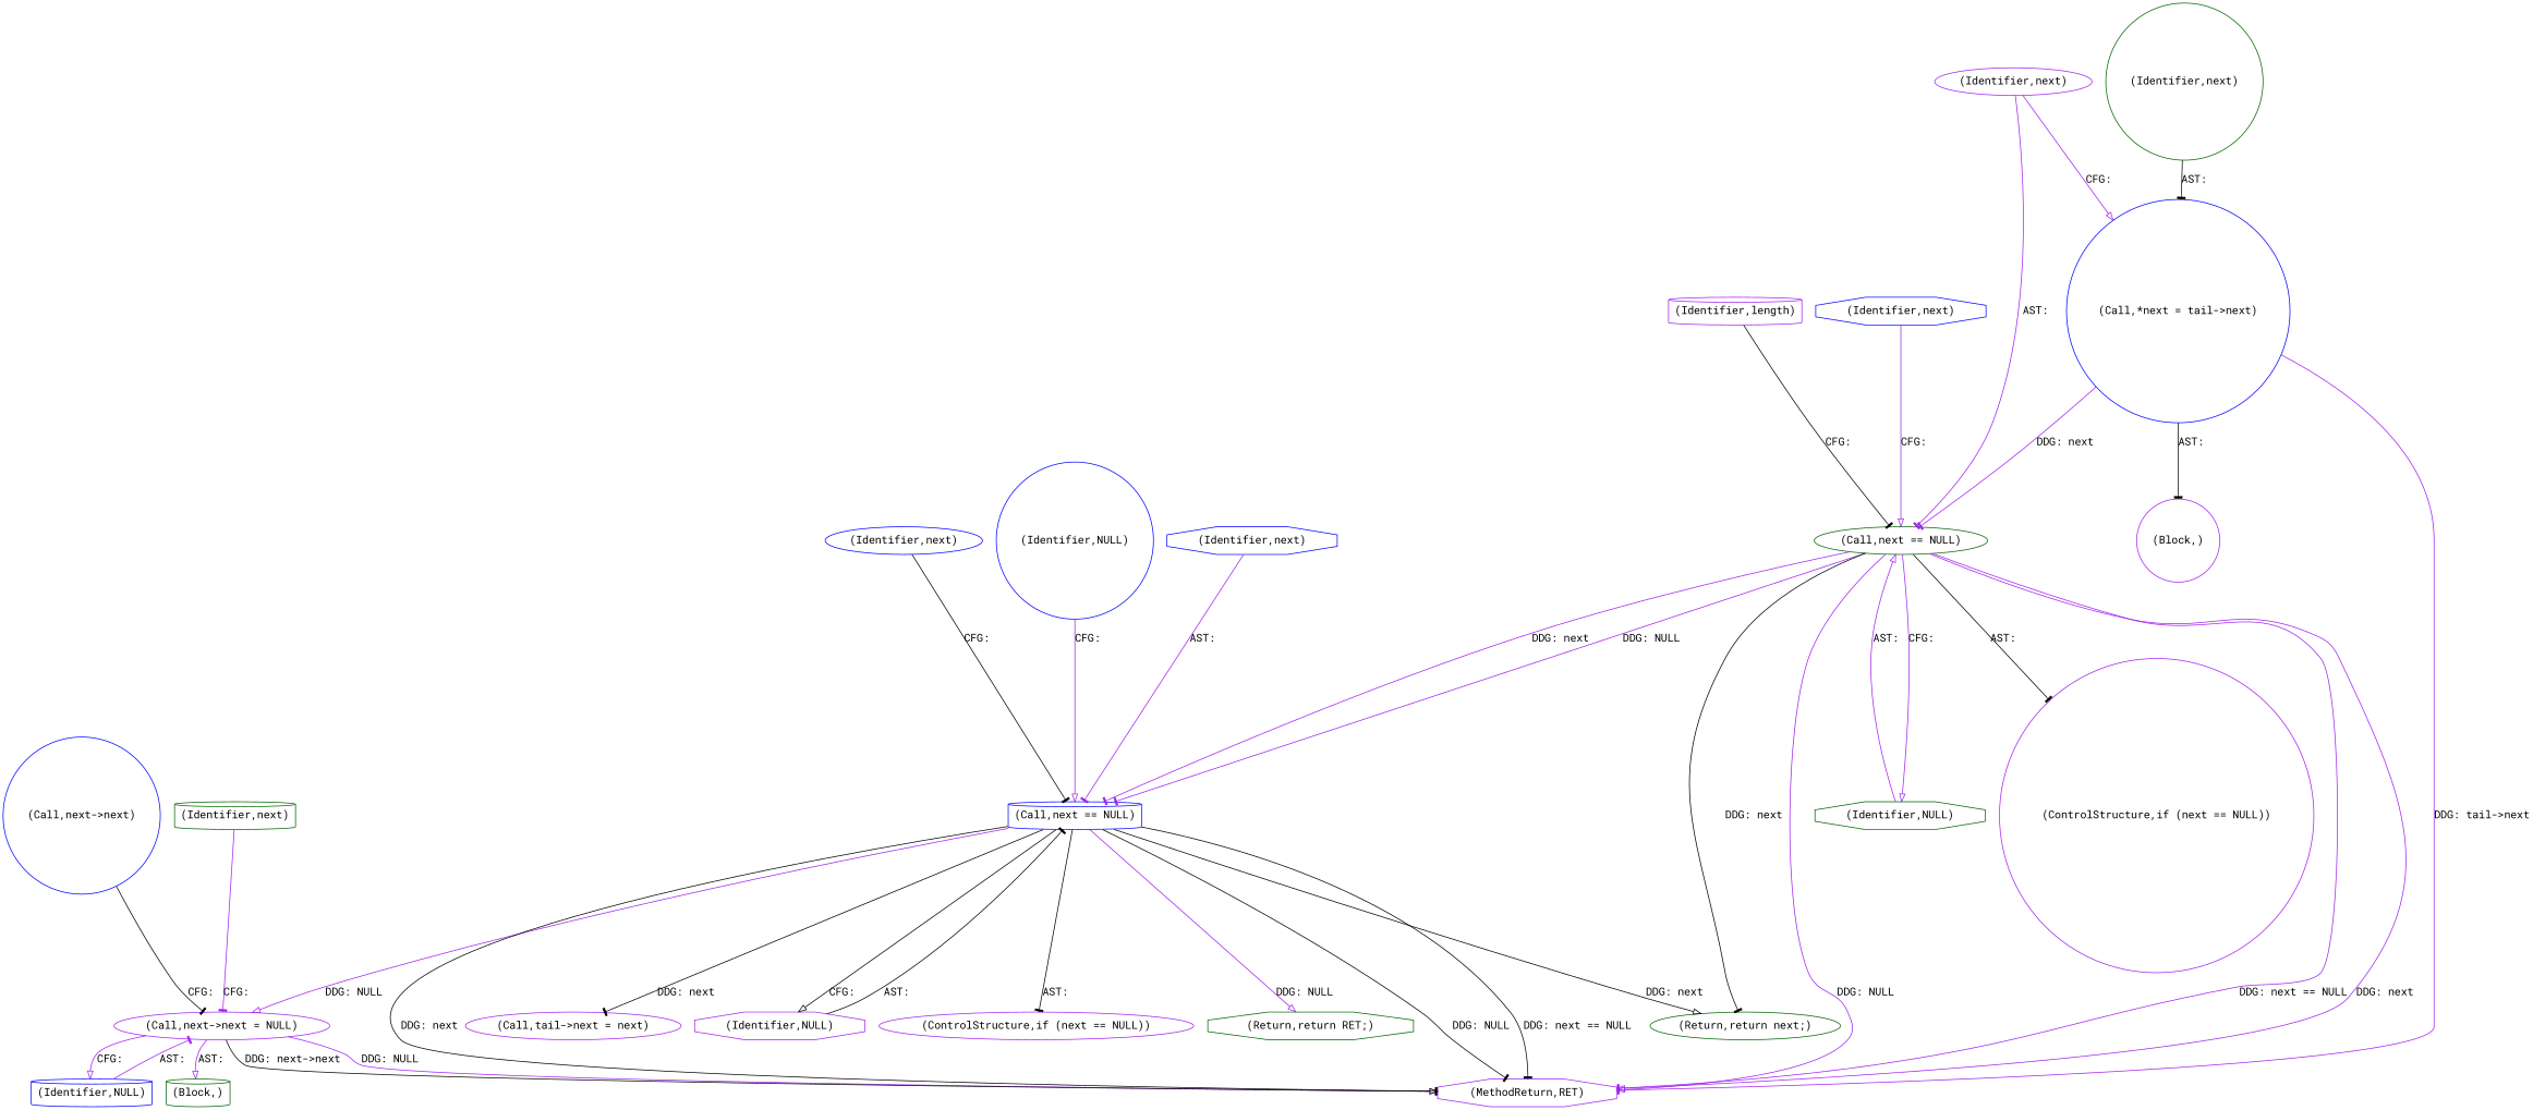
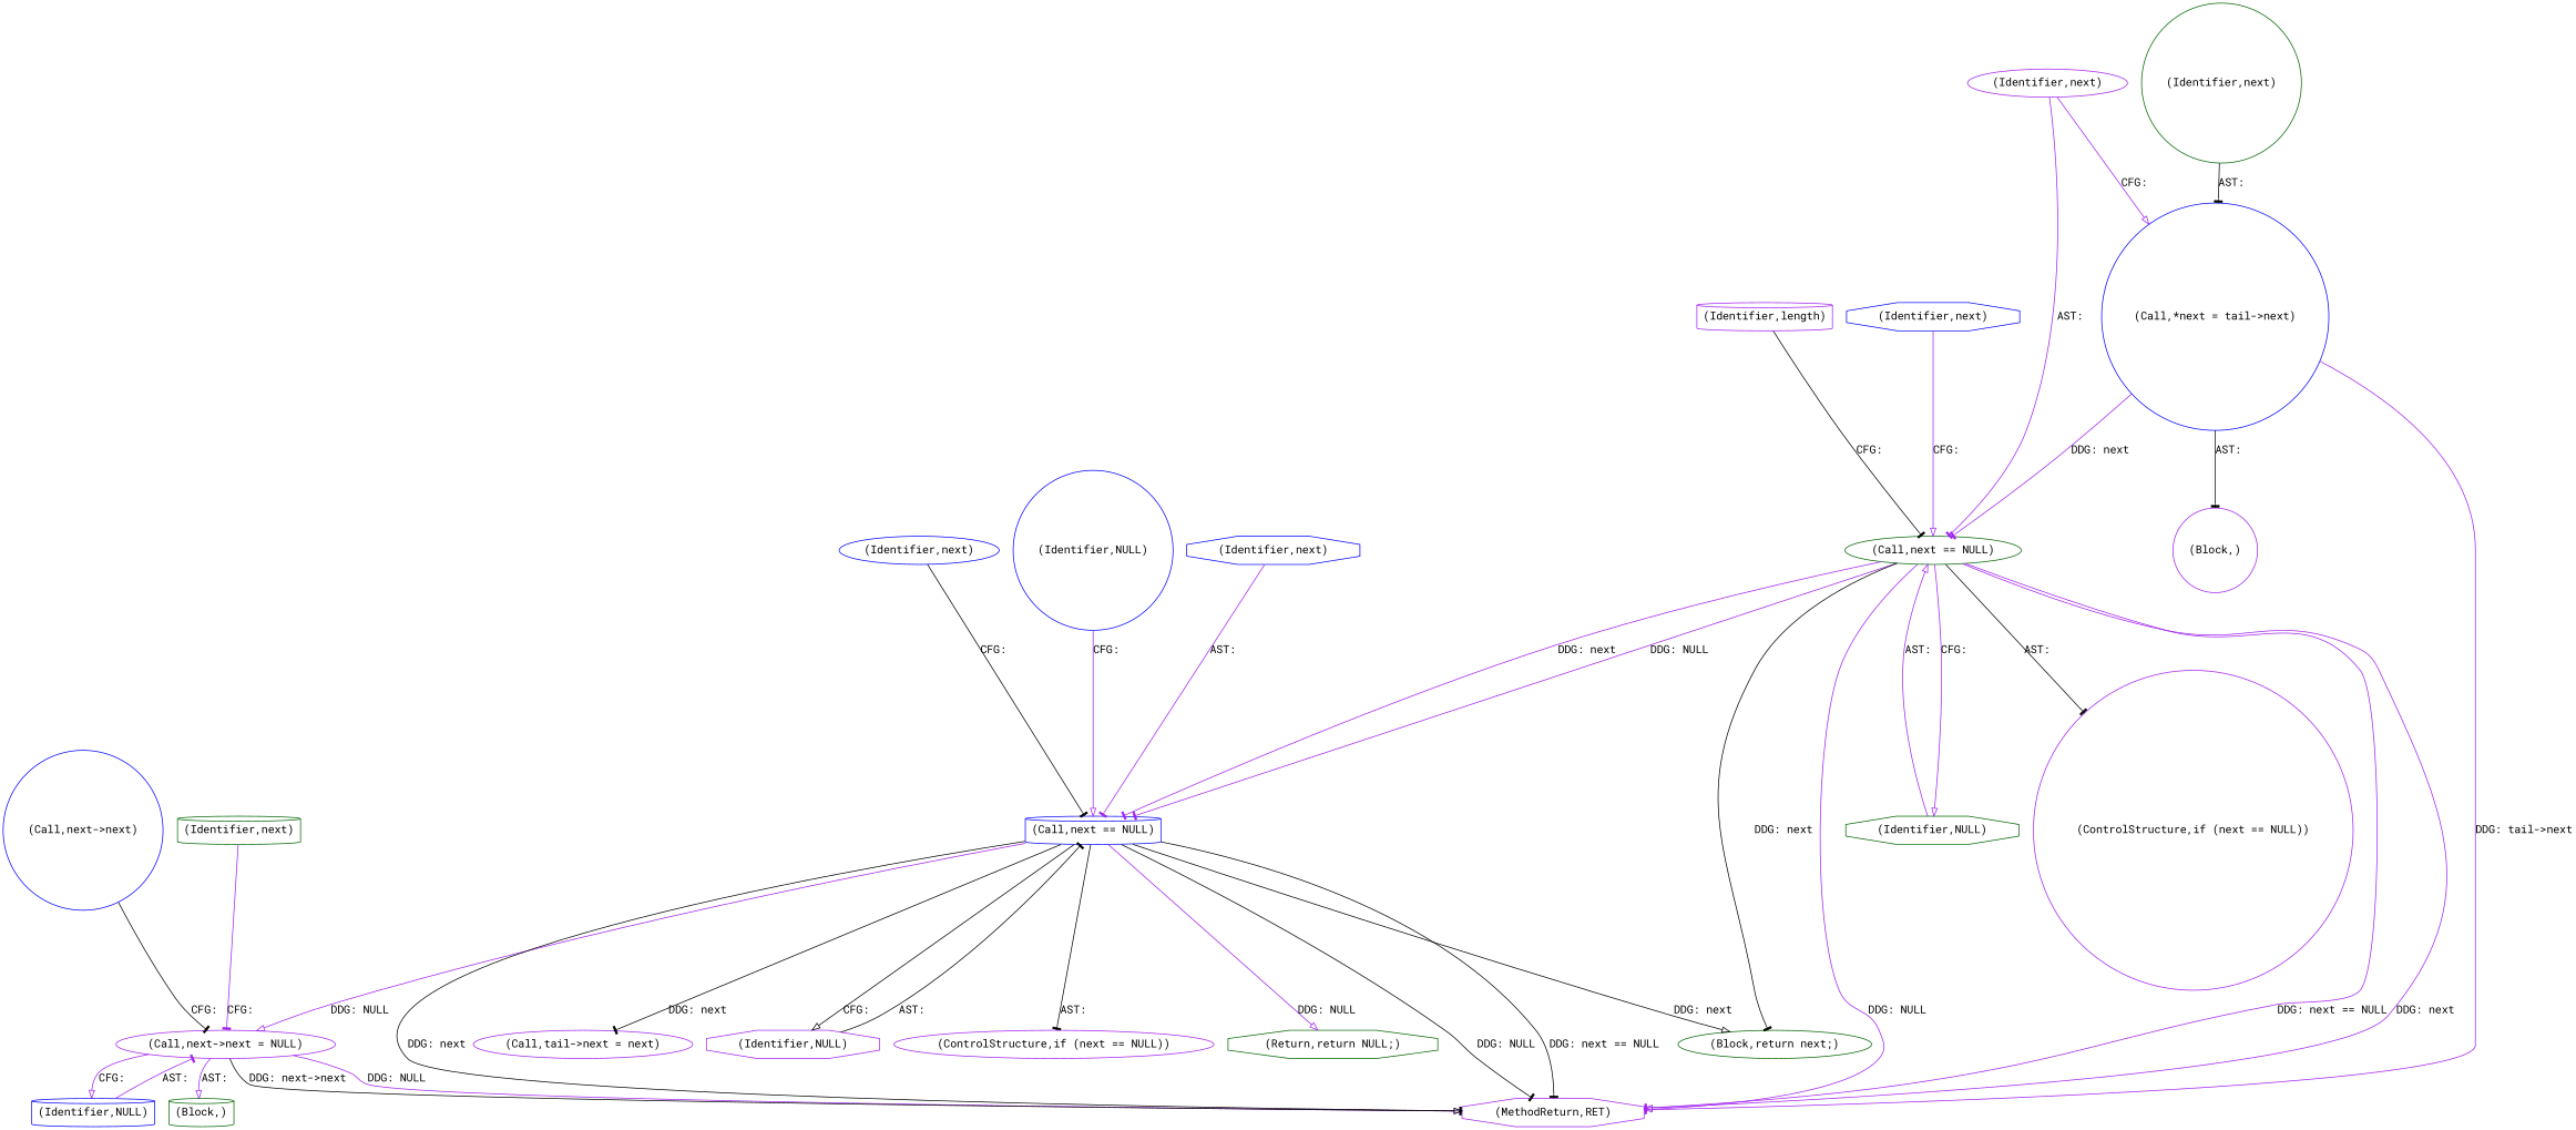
  digraph {
    fontname="Roboto Mono"
    node [color=purple fontname="Roboto Mono" shape=ellipse]
    edge [arrowhead=tee color=purple fontname="Roboto Mono"]
    n1 [label="(Call,next->next = NULL)"]
    n2 [color=blue label="(Identifier,NULL)" shape=cylinder]
    n3 [label="(MethodReturn,RET)" shape=octagon]
    n4 [color=darkgreen label="(Block,)" shape=cylinder]
    n5 [color=blue label="(Call,next == NULL)" shape=cylinder]
    n6 [label="(Call,tail->next = next)"]
-   n7 [color=darkgreen label="(Return,return next;)"]
+   n7 [color=darkgreen label="(Block,return next;)"]
    n8 [label="(Identifier,NULL)" shape=octagon]
    n9 [label="(ControlStructure,if (next == NULL))"]
-   n10 [color=darkgreen label="(Return,return RET;)" shape=octagon]
+   n10 [color=darkgreen label="(Return,return NULL;)" shape=octagon]
    n11 [color=darkgreen label="(Call,next == NULL)"]
    n12 [color=darkgreen label="(Identifier,NULL)" shape=octagon]
    n13 [label="(ControlStructure,if (next == NULL))" shape=circle]
    n14 [color=blue label="(Call,*next = tail->next)" shape=circle]
    n15 [label="(Block,)" shape=circle]
    n16 [label="(Identifier,length)" shape=cylinder]
    n17 [color=darkgreen label="(Identifier,next)" shape=circle]
    n18 [color=blue label="(Call,next->next)" shape=circle]
    n19 [color=darkgreen label="(Identifier,next)" shape=cylinder]
    n20 [color=blue label="(Identifier,next)" shape=octagon]
    n21 [label="(Identifier,next)"]
    n22 [color=blue label="(Identifier,next)"]
    n23 [color=blue label="(Identifier,NULL)" shape=circle]
    n24 [color=blue label="(Identifier,next)" shape=octagon]
    n1 -> n2 [arrowhead=onormal label="CFG: "]
    n1 -> n3 [arrowhead=onormal label="DDG: NULL"]
    n1 -> n3 [arrowhead=onormal color=black label="DDG: next->next"]
    n1 -> n4 [arrowhead=onormal label="AST: "]
    n2 -> n1 [label="AST: "]
    n5 -> n1 [arrowhead=onormal label="DDG: NULL"]
    n5 -> n3 [color=black label="DDG: next"]
    n5 -> n3 [color=black label="DDG: NULL"]
    n5 -> n3 [color=black label="DDG: next == NULL"]
    n5 -> n6 [color=black label="DDG: next"]
    n5 -> n7 [arrowhead=onormal color=black label="DDG: next"]
    n5 -> n8 [arrowhead=onormal color=black label="CFG: "]
    n5 -> n9 [color=black label="AST: "]
    n5 -> n10 [arrowhead=onormal label="DDG: NULL"]
    n8 -> n5 [color=black label="AST: "]
    n11 -> n3 [label="DDG: next == NULL"]
    n11 -> n3 [arrowhead=onormal label="DDG: next"]
    n11 -> n3 [arrowhead=onormal label="DDG: NULL"]
    n11 -> n5 [label="DDG: next"]
    n11 -> n5 [label="DDG: NULL"]
    n11 -> n7 [color=black label="DDG: next"]
    n11 -> n12 [arrowhead=onormal label="CFG: "]
    n11 -> n13 [color=black label="AST: "]
    n12 -> n11 [arrowhead=onormal label="AST: "]
    n14 -> n3 [label="DDG: tail->next"]
    n14 -> n11 [label="DDG: next"]
    n14 -> n15 [color=black label="AST: "]
    n16 -> n11 [color=black label="CFG: "]
    n17 -> n14 [color=black label="AST: "]
    n18 -> n1 [color=black label="CFG: "]
    n19 -> n1 [label="CFG: "]
    n20 -> n11 [arrowhead=onormal label="CFG: "]
    n21 -> n11 [label="AST: "]
    n21 -> n14 [arrowhead=onormal label="CFG: "]
    n22 -> n5 [color=black label="CFG: "]
    n23 -> n5 [arrowhead=onormal label="CFG: "]
    n24 -> n5 [label="AST: "]
  }
